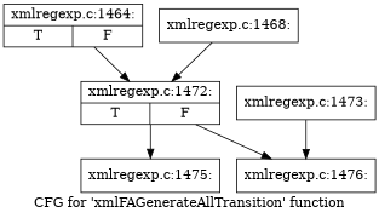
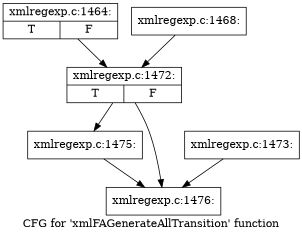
  digraph {
    label="CFG for 'xmlFAGenerateAllTransition' function"
    node [shape=record]
    n1 [label="{xmlregexp.c:1464:|{<s0>T|<s1>F}}"]
    n2 [label="{xmlregexp.c:1472:|{<s0>T|<s1>F}}"]
    n3 [label="{xmlregexp.c:1468:}"]
    n4 [label="{xmlregexp.c:1475:}"]
    n5 [label="{xmlregexp.c:1476:}"]
    n6 [label="{xmlregexp.c:1473:}"]
    n1 -> n2
    n2 -> n4
    n2 -> n5
    n3 -> n2
+   n4 -> n5
    n6 -> n5
  }
